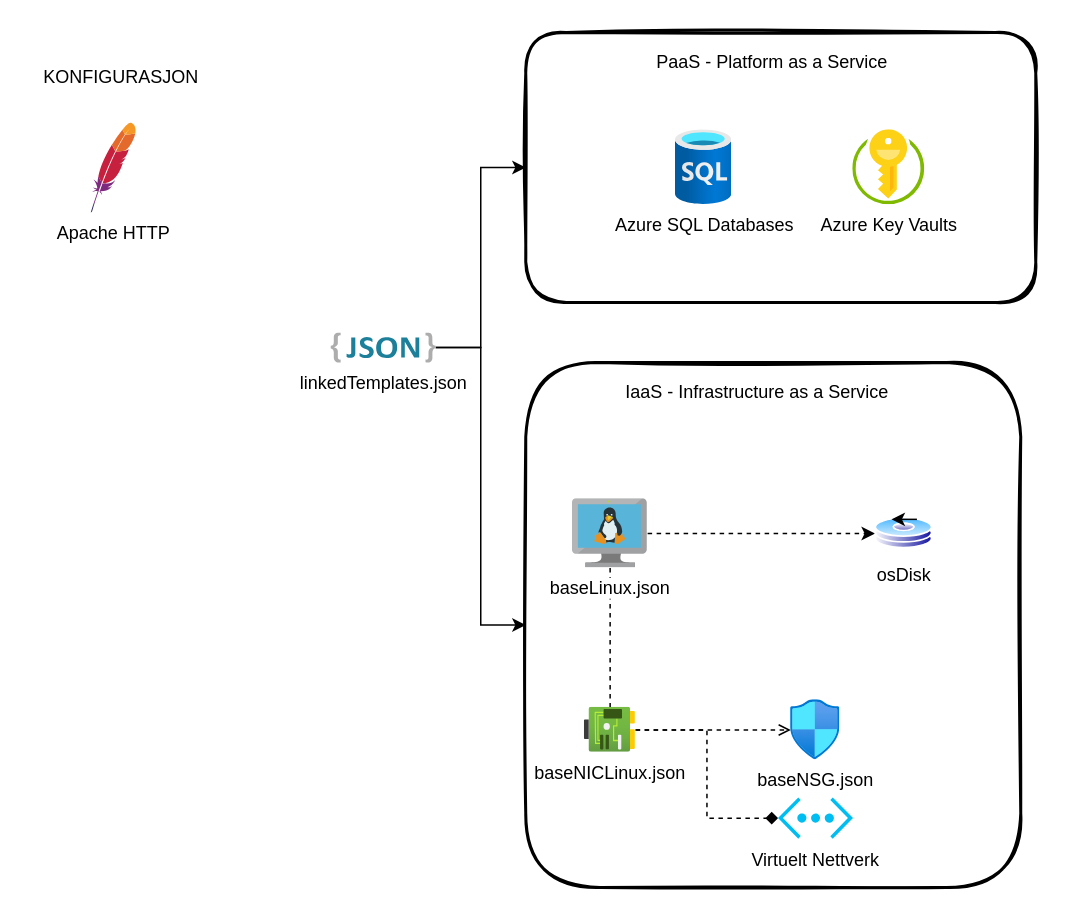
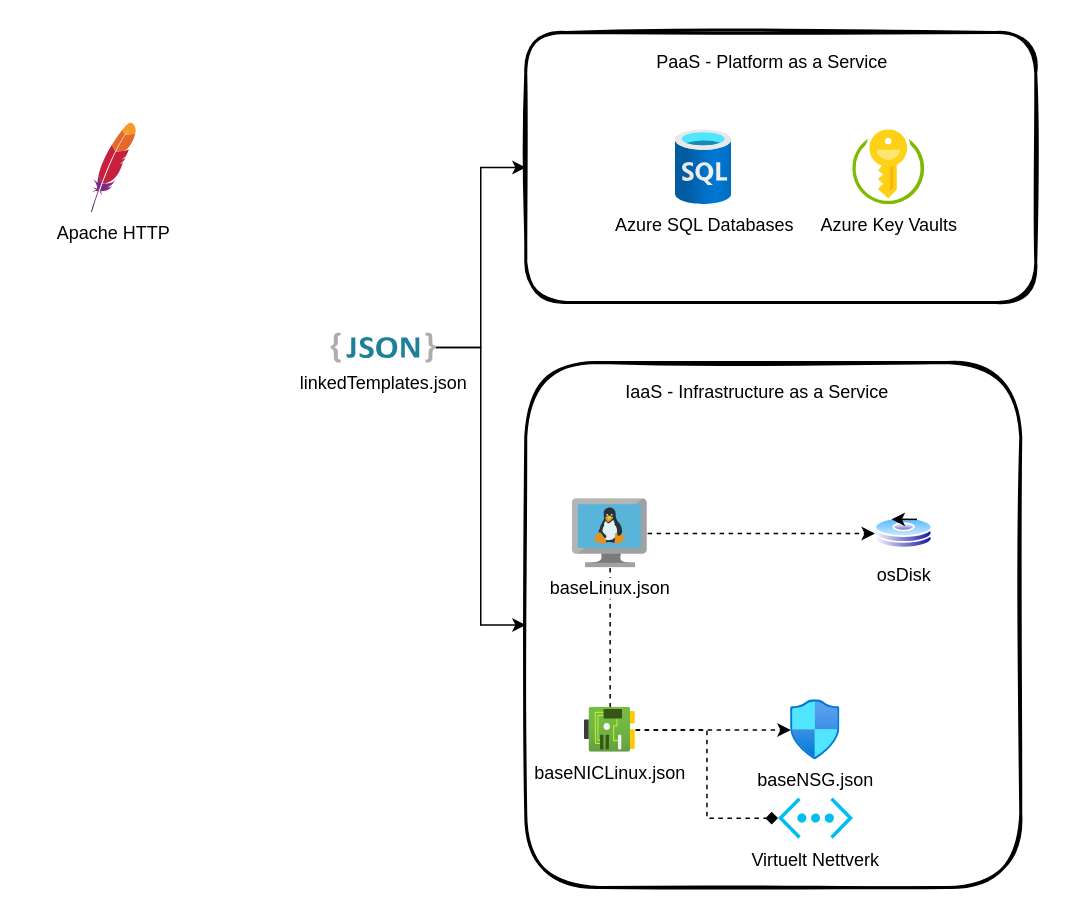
  <mxCell id="0" />
  <mxCell id="1" parent="0" />
  <mxCell id="2" value="" style="rounded=1;whiteSpace=wrap;html=1;strokeWidth=2;fillWeight=4;hachureGap=8;hachureAngle=45;sketch=1;" vertex="1" parent="1"><mxGeometry x="350" y="20.99" width="340" height="180" as="geometry" /></mxCell>
  <mxCell id="3" value="" style="rounded=1;whiteSpace=wrap;html=1;strokeWidth=2;fillWeight=4;hachureGap=8;hachureAngle=45;sketch=1;" vertex="1" parent="1"><mxGeometry x="350" y="241" width="330" height="350" as="geometry" /></mxCell>
  <mxCell id="4" style="edgeStyle=orthogonalEdgeStyle;rounded=0;orthogonalLoop=1;jettySize=auto;html=1;entryX=0;entryY=0.5;entryDx=0;entryDy=0;dashed=1;" edge="1" parent="1" source="6" target="10"><mxGeometry relative="1" as="geometry" /></mxCell>
  <mxCell id="5" style="edgeStyle=orthogonalEdgeStyle;rounded=0;orthogonalLoop=1;jettySize=auto;html=1;dashed=1;endArrow=none;" edge="1" parent="1" source="6" target="9"><mxGeometry relative="1" as="geometry" /></mxCell>
  <mxCell id="6" value="baseLinux.json" style="aspect=fixed;html=1;points=[];align=center;image;fontSize=12;image=img/lib/mscae/VM_Linux.svg;" vertex="1" parent="1"><mxGeometry x="381.25" y="332" width="50" height="46" as="geometry" /></mxCell>
- <mxCell id="7" style="edgeStyle=orthogonalEdgeStyle;rounded=0;orthogonalLoop=1;jettySize=auto;html=1;dashed=1;endArrow=open;" edge="1" parent="1" source="9" target="11"><mxGeometry relative="1" as="geometry" /></mxCell>
+ <mxCell id="7" style="edgeStyle=orthogonalEdgeStyle;rounded=0;orthogonalLoop=1;jettySize=auto;html=1;dashed=1;" edge="1" parent="1" source="9" target="11"><mxGeometry relative="1" as="geometry" /></mxCell>
  <mxCell id="8" style="edgeStyle=orthogonalEdgeStyle;rounded=0;orthogonalLoop=1;jettySize=auto;html=1;entryX=0;entryY=0.5;entryDx=0;entryDy=0;entryPerimeter=0;dashed=1;endArrow=diamond;" edge="1" parent="1" source="9" target="13"><mxGeometry relative="1" as="geometry" /></mxCell>
  <mxCell id="9" value="baseNICLinux.json" style="aspect=fixed;html=1;points=[];align=center;image;fontSize=12;image=img/lib/azure2/networking/Network_Interfaces.svg;" vertex="1" parent="1"><mxGeometry x="389.25" y="471" width="34" height="30.01" as="geometry" /></mxCell>
  <mxCell id="10" value="osDisk" style="aspect=fixed;perimeter=ellipsePerimeter;html=1;align=center;shadow=0;dashed=0;spacingTop=3;image;image=img/lib/active_directory/hard_disk.svg;" vertex="1" parent="1"><mxGeometry x="582.84" y="344.5" width="38.89" height="21" as="geometry" /></mxCell>
  <mxCell id="11" value="baseNSG.json" style="aspect=fixed;html=1;points=[];align=center;image;fontSize=12;image=img/lib/azure2/networking/Network_Security_Groups.svg;" vertex="1" parent="1"><mxGeometry x="526.7" y="466.01" width="32.95" height="40" as="geometry" /></mxCell>
  <mxCell id="12" value="Apache HTTP&lt;br&gt;" style="dashed=0;outlineConnect=0;html=1;align=center;labelPosition=center;verticalLabelPosition=bottom;verticalAlign=top;shape=mxgraph.weblogos.apache" vertex="1" parent="1"><mxGeometry x="60" y="80.99" width="30" height="60" as="geometry" /></mxCell>
  <mxCell id="13" value="Virtuelt Nettverk" style="verticalLabelPosition=bottom;html=1;verticalAlign=top;align=center;strokeColor=none;fillColor=#00BEF2;shape=mxgraph.azure.virtual_network;pointerEvents=1;" vertex="1" parent="1"><mxGeometry x="518.17" y="531" width="50" height="27.5" as="geometry" /></mxCell>
  <mxCell id="14" value="IaaS - Infrastructure as a Service" style="text;html=1;align=center;verticalAlign=middle;resizable=0;points=[];autosize=1;" vertex="1" parent="1"><mxGeometry x="409.23" y="251" width="190" height="20" as="geometry" /></mxCell>
- <mxCell id="15" value="KONFIGURASJON" style="text;html=1;align=center;verticalAlign=middle;resizable=0;points=[];autosize=1;" vertex="1" parent="1"><mxGeometry x="20" y="41" width="120" height="20" as="geometry" /></mxCell>
  <mxCell id="16" value="PaaS - Platform as a Service" style="text;html=1;align=center;verticalAlign=middle;resizable=0;points=[];autosize=1;" vertex="1" parent="1"><mxGeometry x="429.23" y="31" width="170" height="20" as="geometry" /></mxCell>
  <mxCell id="17" value="Azure SQL Databases" style="aspect=fixed;html=1;points=[];align=center;image;fontSize=12;image=img/lib/azure2/databases/SQL_Database.svg;" vertex="1" parent="1"><mxGeometry x="450" y="85.99" width="37.5" height="50" as="geometry" /></mxCell>
  <mxCell id="18" value="Azure Key Vaults" style="aspect=fixed;html=1;points=[];align=center;image;fontSize=12;image=img/lib/mscae/Key_Vaults.svg;" vertex="1" parent="1"><mxGeometry x="568.17" y="85.99" width="48" height="50" as="geometry" /></mxCell>
  <mxCell id="19" style="edgeStyle=orthogonalEdgeStyle;rounded=0;orthogonalLoop=1;jettySize=auto;html=1;entryX=0;entryY=0.5;entryDx=0;entryDy=0;" edge="1" parent="1" source="21" target="2"><mxGeometry relative="1" as="geometry" /></mxCell>
  <mxCell id="20" style="edgeStyle=orthogonalEdgeStyle;rounded=0;orthogonalLoop=1;jettySize=auto;html=1;entryX=0;entryY=0.5;entryDx=0;entryDy=0;" edge="1" parent="1" source="21" target="3"><mxGeometry relative="1" as="geometry" /></mxCell>
  <mxCell id="21" value="linkedTemplates.json" style="dashed=0;outlineConnect=0;html=1;align=center;labelPosition=center;verticalLabelPosition=bottom;verticalAlign=top;shape=mxgraph.weblogos.json_2" vertex="1" parent="1"><mxGeometry x="220" y="221" width="70" height="20" as="geometry" /></mxCell>
  <mxCell id="22" style="edgeStyle=orthogonalEdgeStyle;rounded=0;orthogonalLoop=1;jettySize=auto;html=1;exitX=0.75;exitY=0;exitDx=0;exitDy=0;entryX=0.25;entryY=0;entryDx=0;entryDy=0;" edge="1" parent="1" source="10" target="10"><mxGeometry relative="1" as="geometry" /></mxCell>
